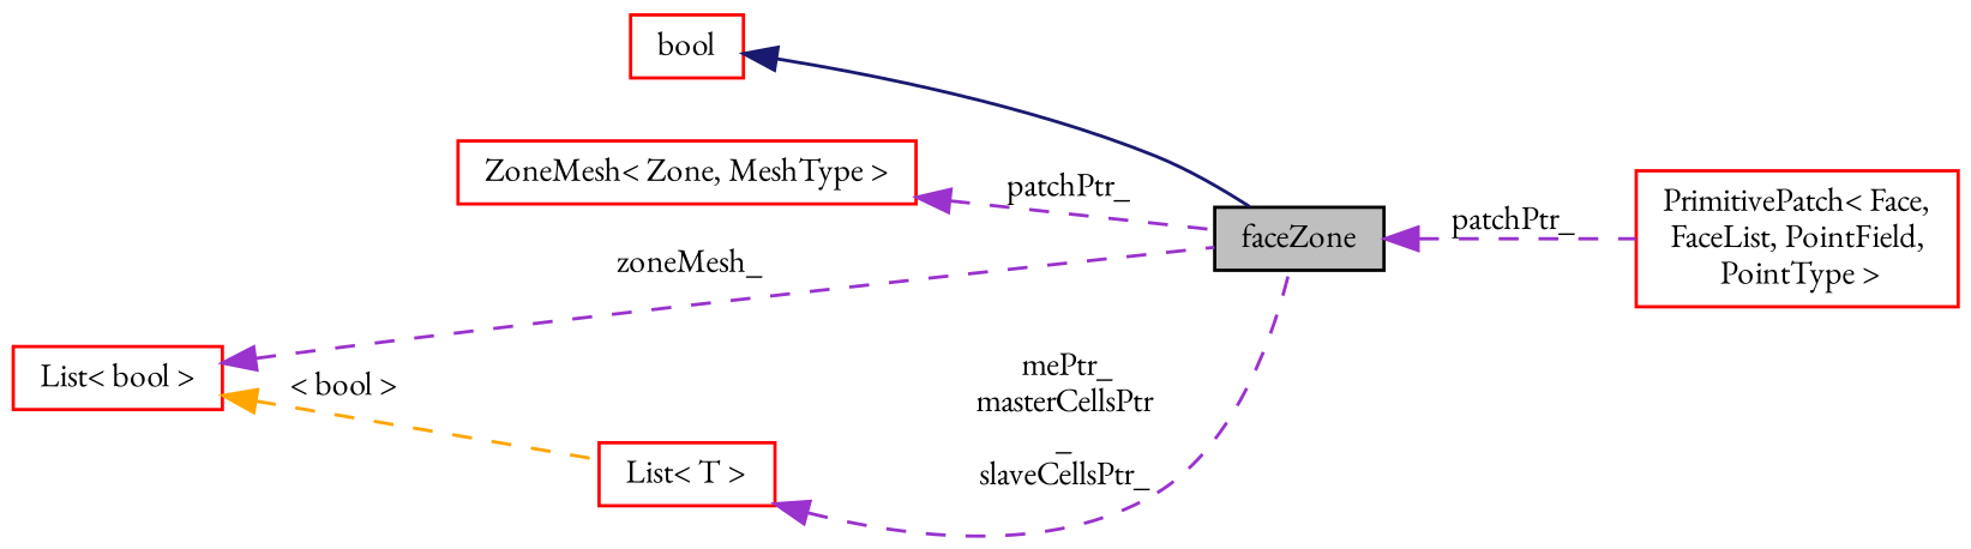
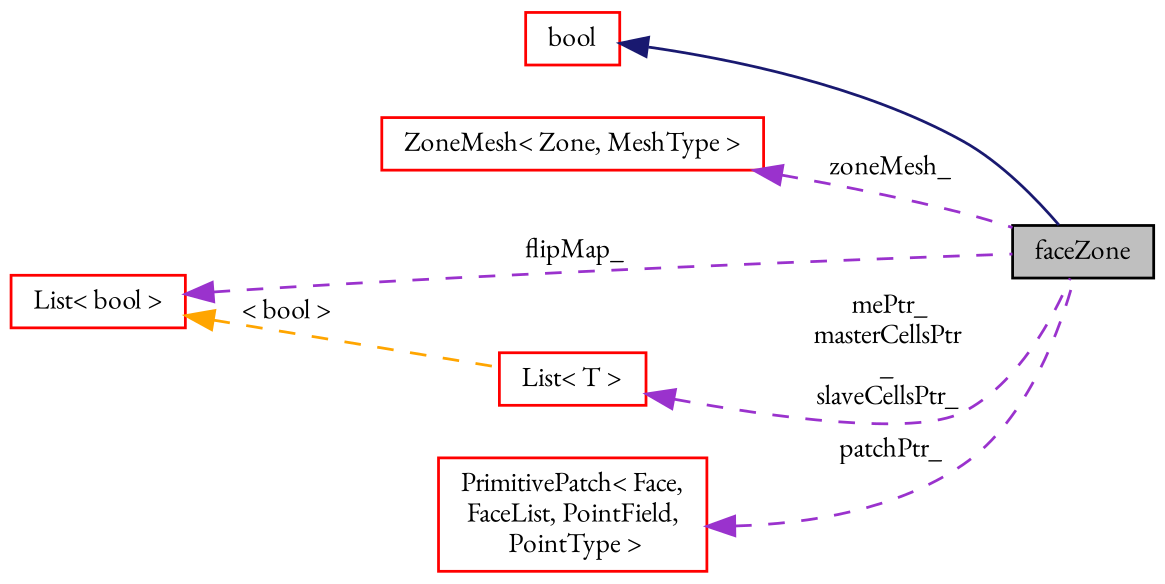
  digraph {
    fontname="EB Garamond"
    rankdir=LR
    node [color=red fontname="EB Garamond" fontsize=10 shape=record]
    edge [color=darkorchid3 dir=back fontname="EB Garamond" fontsize=10 labelfontname=Helvetica labelfontsize=10 style=dashed]
    n1 [color=black fillcolor=grey75 fontcolor=black height=0.2 label=faceZone style=filled width=0.4]
    n2 [height=0.2 label=bool width=0.4]
    n3 [height=0.2 label="ZoneMesh\< Zone, MeshType \>" width=0.4]
    n4 [height=0.2 label="List\< T \>" width=0.4]
    n5 [height=0.2 label="List\< bool \>" width=0.4]
    n6 [height=0.2 label="PrimitivePatch\< Face,\l FaceList, PointField,\l PointType \>" width=0.4]
    n2 -> n1 [color=midnightblue style=solid]
-   n3 -> n1 [label=" patchPtr_"]
+   n3 -> n1 [label=" zoneMesh_"]
    n4 -> n1 [label=" mePtr_\nmasterCellsPtr\l_\nslaveCellsPtr_"]
-   n5 -> n1 [label=" zoneMesh_"]
+   n5 -> n1 [label=" flipMap_"]
    n5 -> n4 [color=orange label=" \< bool \>"]
-   n1 -> n6 [label=" patchPtr_"]
+   n6 -> n1 [label=" patchPtr_"]
  }
